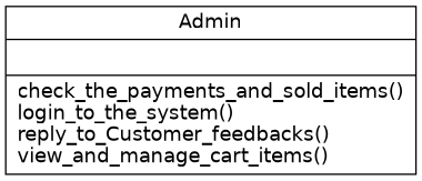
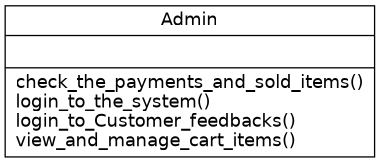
  digraph {
    rankdir=BT
    fontname="DejaVu Sans"
-   n1 [color=black fontcolor=black label="{Admin|\l|check_the_payments_and_sold_items()\llogin_to_the_system()\lreply_to_Customer_feedbacks()\lview_and_manage_cart_items()\l}" shape=record style=solid fontname="DejaVu Sans"]
+   n1 [color=black fontcolor=black label="{Admin|\l|check_the_payments_and_sold_items()\llogin_to_the_system()\llogin_to_Customer_feedbacks()\lview_and_manage_cart_items()\l}" shape=record style=solid fontname="DejaVu Sans"]
  }
